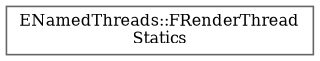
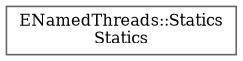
  digraph {
    rankdir=LR
    fontname="DejaVu Serif"
-   n1 [color=grey40 fillcolor=white fontname="DejaVu Serif" fontsize=10 height=0.2 label="ENamedThreads::FRenderThread\lStatics" shape=box style=filled width=0.4]
+   n1 [color=grey40 fillcolor=white fontname="DejaVu Serif" fontsize=10 height=0.2 label="ENamedThreads::Statics\lStatics" shape=box style=filled width=0.4]
  }
